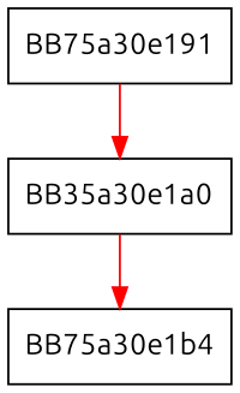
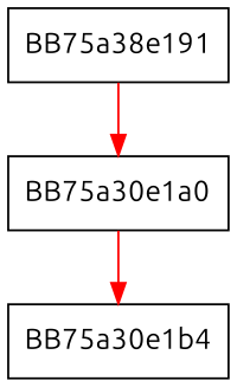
  digraph {
    fontname=Ubuntu
    splines=ortho
    node [fontname=Ubuntu shape=box]
    edge [color=red fontname=Ubuntu]
-   BB75a30e191
-   BB75a30e1a0 [label=BB35a30e1a0]
+   BB75a30e191 [label=BB75a38e191]
+   BB75a30e1a0
    BB75a30e1b4
    BB75a30e191 -> BB75a30e1a0
    BB75a30e1a0 -> BB75a30e1b4
  }
